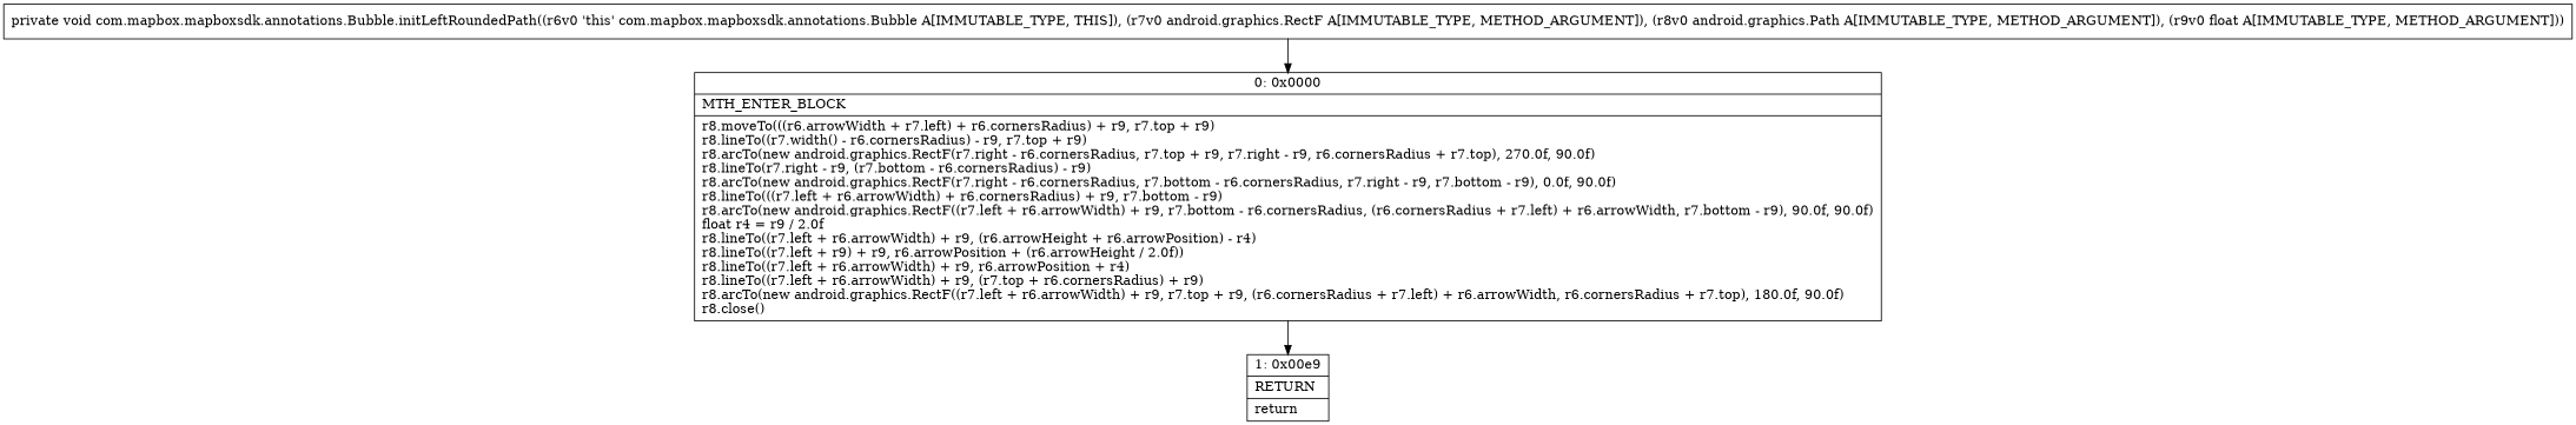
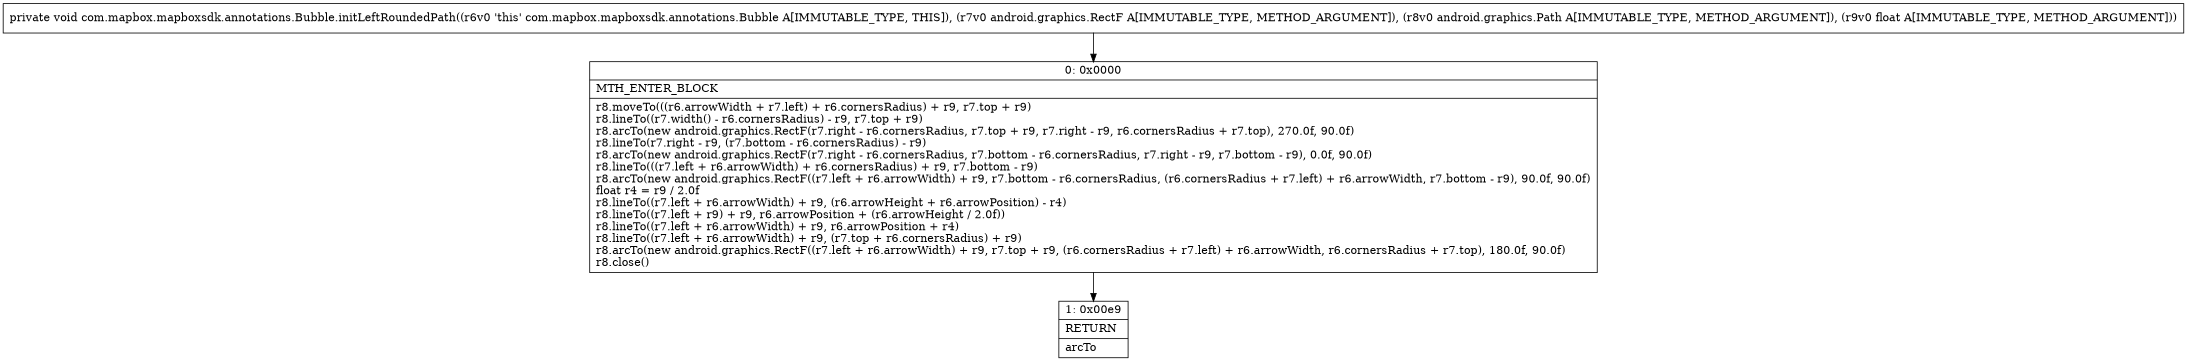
  digraph {
    node [shape=record]
    n1 [label="{0\:\ 0x0000|MTH_ENTER_BLOCK\l|r8.moveTo(((r6.arrowWidth + r7.left) + r6.cornersRadius) + r9, r7.top + r9)\lr8.lineTo((r7.width() \- r6.cornersRadius) \- r9, r7.top + r9)\lr8.arcTo(new android.graphics.RectF(r7.right \- r6.cornersRadius, r7.top + r9, r7.right \- r9, r6.cornersRadius + r7.top), 270.0f, 90.0f)\lr8.lineTo(r7.right \- r9, (r7.bottom \- r6.cornersRadius) \- r9)\lr8.arcTo(new android.graphics.RectF(r7.right \- r6.cornersRadius, r7.bottom \- r6.cornersRadius, r7.right \- r9, r7.bottom \- r9), 0.0f, 90.0f)\lr8.lineTo(((r7.left + r6.arrowWidth) + r6.cornersRadius) + r9, r7.bottom \- r9)\lr8.arcTo(new android.graphics.RectF((r7.left + r6.arrowWidth) + r9, r7.bottom \- r6.cornersRadius, (r6.cornersRadius + r7.left) + r6.arrowWidth, r7.bottom \- r9), 90.0f, 90.0f)\lfloat r4 = r9 \/ 2.0f\lr8.lineTo((r7.left + r6.arrowWidth) + r9, (r6.arrowHeight + r6.arrowPosition) \- r4)\lr8.lineTo((r7.left + r9) + r9, r6.arrowPosition + (r6.arrowHeight \/ 2.0f))\lr8.lineTo((r7.left + r6.arrowWidth) + r9, r6.arrowPosition + r4)\lr8.lineTo((r7.left + r6.arrowWidth) + r9, (r7.top + r6.cornersRadius) + r9)\lr8.arcTo(new android.graphics.RectF((r7.left + r6.arrowWidth) + r9, r7.top + r9, (r6.cornersRadius + r7.left) + r6.arrowWidth, r6.cornersRadius + r7.top), 180.0f, 90.0f)\lr8.close()\l}"]
-   n2 [label="{1\:\ 0x00e9|RETURN\l|return\l}"]
+   n2 [label="{1\:\ 0x00e9|RETURN\l|arcTo\l}"]
    n3 [label="{private void com.mapbox.mapboxsdk.annotations.Bubble.initLeftRoundedPath((r6v0 'this' com.mapbox.mapboxsdk.annotations.Bubble A[IMMUTABLE_TYPE, THIS]), (r7v0 android.graphics.RectF A[IMMUTABLE_TYPE, METHOD_ARGUMENT]), (r8v0 android.graphics.Path A[IMMUTABLE_TYPE, METHOD_ARGUMENT]), (r9v0 float A[IMMUTABLE_TYPE, METHOD_ARGUMENT])) }"]
    n1 -> n2
    n3 -> n1
  }
